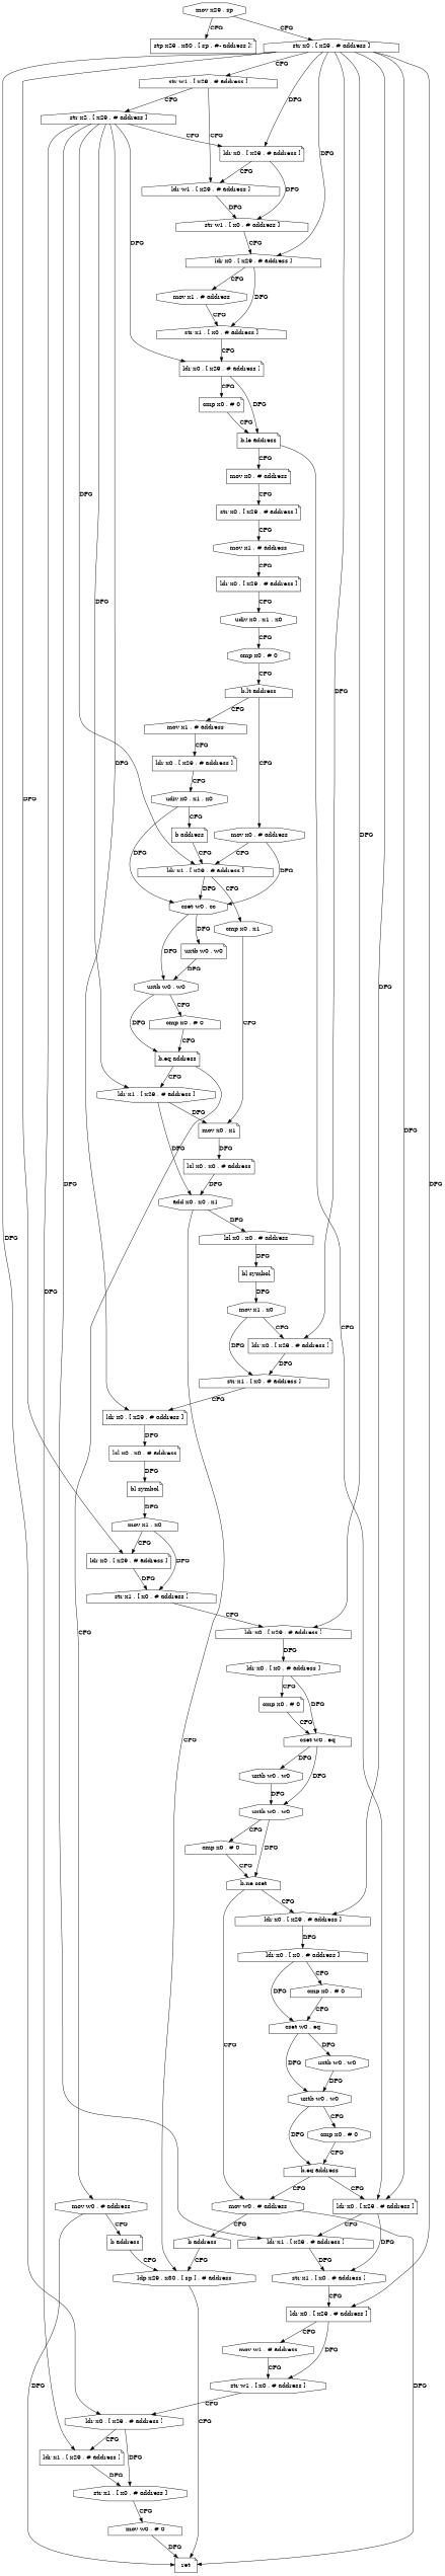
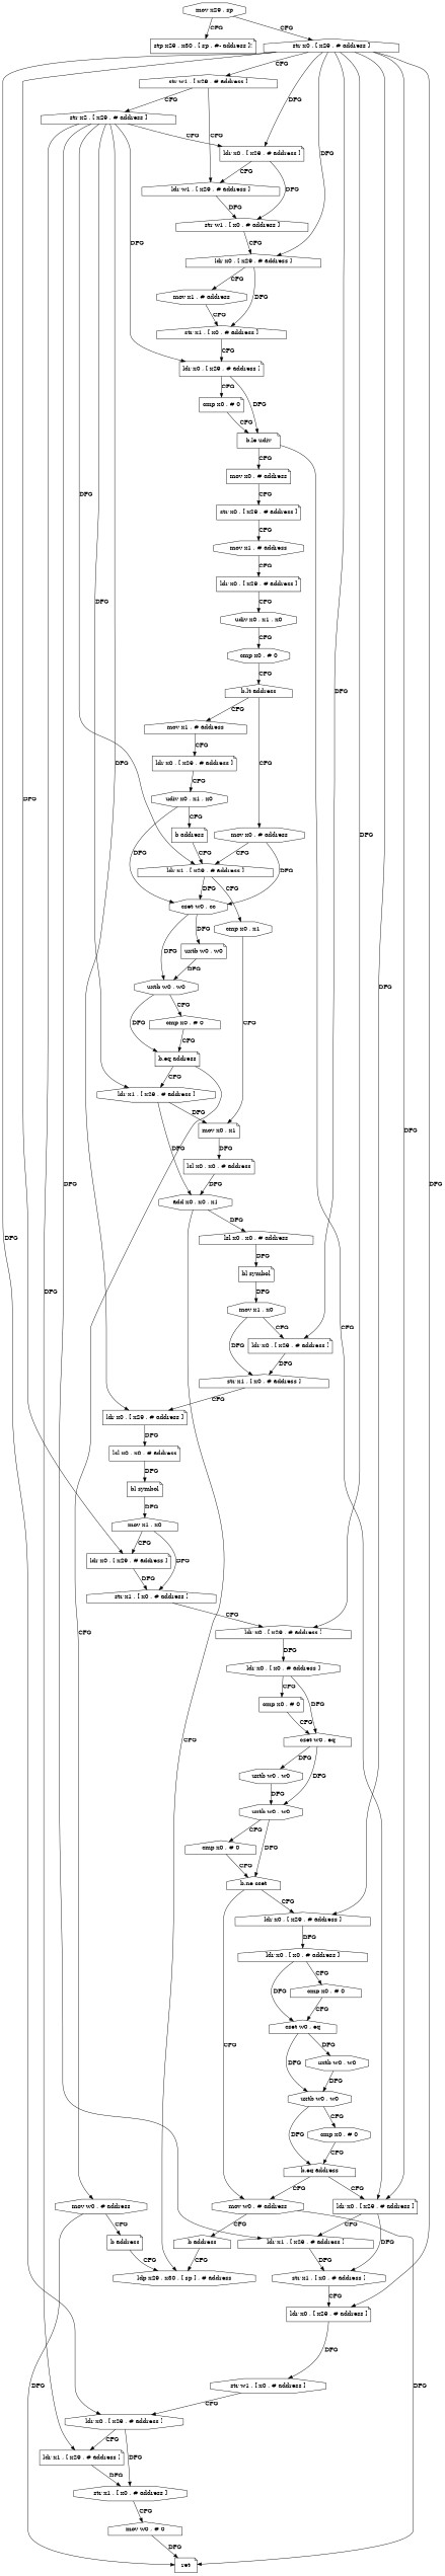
  digraph {
    node [shape=octagon]
    n1 [label="stp x29 , x30 , [ sp , #- address ]!" shape=note]
    n2 [label="mov x29 , sp"]
    n3 [label="str x0 , [ x29 , # address ]" shape=house]
    n4 [label="str w1 , [ x29 , # address ]" shape=house]
    n5 [label="ldr x0 , [ x29 , # address ]" shape=note]
    n6 [label="ldr x0 , [ x29 , # address ]" shape=house]
    n7 [label="ldr x0 , [ x29 , # address ]" shape=note]
    n8 [label="ldr x0 , [ x29 , # address ]" shape=note]
    n9 [label="ldr x0 , [ x29 , # address ]"]
    n10 [label="ldr x0 , [ x29 , # address ]" shape=note]
    n11 [label="ldr x0 , [ x29 , # address ]" shape=note]
    n12 [label="ldr x0 , [ x29 , # address ]" shape=house]
    n13 [label="ldr x0 , [ x29 , # address ]" shape=house]
    n14 [label="str x2 , [ x29 , # address ]" shape=house]
    n15 [label="ldr w1 , [ x29 , # address ]" shape=house]
    n16 [label="str w1 , [ x0 , # address ]" shape=house]
    n17 [label="mov x1 , # address"]
    n18 [label="str x1 , [ x0 , # address ]" shape=house]
    n19 [label="ldr x1 , [ x29 , # address ]" shape=house]
    n20 [label="str x1 , [ x0 , # address ]"]
-   n21 [label="mov w1 , # address"]
    n22 [label="str w1 , [ x0 , # address ]"]
    n23 [label="ldr x1 , [ x29 , # address ]" shape=note]
    n24 [label="str x1 , [ x0 , # address ]"]
    n25 [label="str x1 , [ x0 , # address ]" shape=house]
    n26 [label="str x1 , [ x0 , # address ]" shape=house]
    n27 [label="ldr x0 , [ x0 , # address ]"]
    n28 [label="ldr x0 , [ x0 , # address ]" shape=house]
    n29 [label="ldr x0 , [ x29 , # address ]" shape=note]
    n30 [label="ldr x1 , [ x29 , # address ]" shape=house]
    n31 [label="ldr x1 , [ x29 , # address ]"]
    n32 [label="ldr x0 , [ x29 , # address ]" shape=note]
    n33 [label="cmp x0 , # 0" shape=note]
-   n34 [label="b.le address" shape=note]
+   n34 [label="b.le udiv" shape=note]
    n35 [label="cset w0 , cc"]
    n36 [label="cmp x0 , x1"]
    n37 [label="mov x0 , x1" shape=note]
    n38 [label="add x0 , x0 , x1"]
    n39 [label="lsl x0 , x0 , # address" shape=note]
    n40 [label="mov x0 , # address" shape=note]
    n41 [label="str x0 , [ x29 , # address ]" shape=note]
    n42 [label="mov x1 , # address"]
    n43 [label="mov w0 , # 0" shape=house]
    n44 [label=ret shape=note]
    n45 [label="ldp x29 , x30 , [ sp ] , # address"]
    n46 [label="ldr x0 , [ x29 , # address ]" shape=note]
    n47 [label="udiv x0 , x1 , x0"]
    n48 [label="cmp x0 , # 0"]
    n49 [label="b.lt address" shape=house]
    n50 [label="mov x0 , # address"]
    n51 [label="mov x1 , # address" shape=house]
    n52 [label="ldr x0 , [ x29 , # address ]" shape=note]
    n53 [label="uxtb w0 , w0" shape=note]
    n54 [label="uxtb w0 , w0"]
    n55 [label="udiv x0 , x1 , x0"]
    n56 [label="b address" shape=note]
    n57 [label="lsl x0 , x0 , # address" shape=note]
    n58 [label="lsl x0 , x0 , # address" shape=house]
    n59 [label="bl symbol" shape=note]
    n60 [label="mov x1 , x0"]
    n61 [label="bl symbol" shape=note]
    n62 [label="mov x1 , x0" shape=house]
    n63 [label="cmp x0 , # 0" shape=note]
    n64 [label="cset w0 , eq" shape=house]
    n65 [label="uxtb w0 , w0"]
    n66 [label="uxtb w0 , w0"]
    n67 [label="cmp x0 , # 0" shape=house]
    n68 [label="b.ne cset" shape=house]
    n69 [label="mov w0 , # address"]
    n70 [label="b address" shape=house]
    n71 [label="cmp x0 , # 0" shape=house]
    n72 [label="cset w0 , eq" shape=house]
    n73 [label="mov w0 , # address"]
    n74 [label="b address" shape=note]
    n75 [label="cmp x0 , # 0" shape=house]
    n76 [label="b.eq address" shape=note]
    n77 [label="uxtb w0 , w0"]
    n78 [label="uxtb w0 , w0"]
    n79 [label="cmp x0 , # 0"]
    n80 [label="b.eq address" shape=house]
    n2 -> n1 [label=CFG]
    n2 -> n3 [label=CFG]
    n3 -> n4 [label=CFG]
    n3 -> n5 [label=DFG]
    n3 -> n6 [label=DFG]
    n3 -> n7 [label=DFG]
    n3 -> n8 [label=DFG]
    n3 -> n9 [label=DFG]
    n3 -> n10 [label=DFG]
    n3 -> n11 [label=DFG]
    n3 -> n12 [label=DFG]
    n3 -> n13 [label=DFG]
    n4 -> n14 [label=CFG]
    n4 -> n15 [label=CFG]
    n5 -> n15 [label=CFG]
    n5 -> n16 [label=DFG]
    n6 -> n17 [label=CFG]
    n6 -> n18 [label=DFG]
    n7 -> n19 [label=CFG]
    n7 -> n20 [label=DFG]
-   n8 -> n21 [label=CFG]
    n8 -> n22 [label=DFG]
    n9 -> n23 [label=CFG]
    n9 -> n24 [label=DFG]
    n10 -> n25 [label=DFG]
    n11 -> n26 [label=DFG]
    n12 -> n27 [label=DFG]
    n13 -> n28 [label=DFG]
    n14 -> n5 [label=CFG]
    n14 -> n19 [label=DFG]
    n14 -> n23 [label=DFG]
    n14 -> n29 [label=DFG]
    n14 -> n30 [label=DFG]
    n14 -> n31 [label=DFG]
    n14 -> n32 [label=DFG]
    n15 -> n16 [label=DFG]
    n16 -> n6 [label=CFG]
    n17 -> n18 [label=CFG]
    n18 -> n29 [label=CFG]
    n19 -> n20 [label=DFG]
    n20 -> n8 [label=CFG]
-   n21 -> n22 [label=CFG]
    n22 -> n9 [label=CFG]
    n23 -> n24 [label=DFG]
    n24 -> n43 [label=CFG]
    n25 -> n32 [label=CFG]
    n26 -> n12 [label=CFG]
    n27 -> n63 [label=CFG]
    n27 -> n64 [label=DFG]
    n28 -> n71 [label=CFG]
    n28 -> n72 [label=DFG]
    n29 -> n33 [label=CFG]
    n29 -> n34 [label=DFG]
    n30 -> n35 [label=DFG]
    n30 -> n36 [label=CFG]
    n31 -> n37 [label=DFG]
    n31 -> n38 [label=DFG]
    n32 -> n39 [label=DFG]
    n33 -> n34 [label=CFG]
    n34 -> n7 [label=CFG]
    n34 -> n40 [label=CFG]
    n35 -> n53 [label=DFG]
    n35 -> n54 [label=DFG]
    n36 -> n37 [label=CFG]
    n37 -> n57 [label=DFG]
    n38 -> n45 [label=CFG]
    n38 -> n58 [label=DFG]
    n39 -> n61 [label=DFG]
    n40 -> n41 [label=CFG]
    n41 -> n42 [label=CFG]
    n42 -> n46 [label=CFG]
    n43 -> n44 [label=DFG]
-   n45 -> n44 [label=CFG]
    n46 -> n47 [label=CFG]
    n47 -> n48 [label=CFG]
    n48 -> n49 [label=CFG]
    n49 -> n50 [label=CFG]
    n49 -> n51 [label=CFG]
    n50 -> n30 [label=CFG]
    n50 -> n35 [label=DFG]
    n51 -> n52 [label=CFG]
    n52 -> n55 [label=CFG]
    n53 -> n54 [label=DFG]
    n54 -> n75 [label=CFG]
    n54 -> n76 [label=DFG]
    n55 -> n35 [label=DFG]
    n55 -> n56 [label=CFG]
    n56 -> n30 [label=CFG]
    n57 -> n38 [label=DFG]
    n58 -> n59 [label=DFG]
    n59 -> n60 [label=DFG]
    n60 -> n10 [label=CFG]
    n60 -> n25 [label=DFG]
    n61 -> n62 [label=DFG]
    n62 -> n11 [label=CFG]
    n62 -> n26 [label=DFG]
    n63 -> n64 [label=CFG]
    n64 -> n65 [label=DFG]
    n64 -> n66 [label=DFG]
    n65 -> n66 [label=DFG]
    n66 -> n67 [label=CFG]
    n66 -> n68 [label=DFG]
    n67 -> n68 [label=CFG]
    n68 -> n13 [label=CFG]
    n68 -> n69 [label=CFG]
    n69 -> n44 [label=DFG]
    n69 -> n70 [label=CFG]
    n70 -> n45 [label=CFG]
    n71 -> n72 [label=CFG]
    n72 -> n77 [label=DFG]
    n72 -> n78 [label=DFG]
    n73 -> n44 [label=DFG]
    n73 -> n74 [label=CFG]
    n74 -> n45 [label=CFG]
    n75 -> n76 [label=CFG]
    n76 -> n31 [label=CFG]
    n76 -> n73 [label=CFG]
    n77 -> n78 [label=DFG]
    n78 -> n79 [label=CFG]
    n78 -> n80 [label=DFG]
    n79 -> n80 [label=CFG]
    n80 -> n7 [label=CFG]
    n80 -> n69 [label=CFG]
  }
